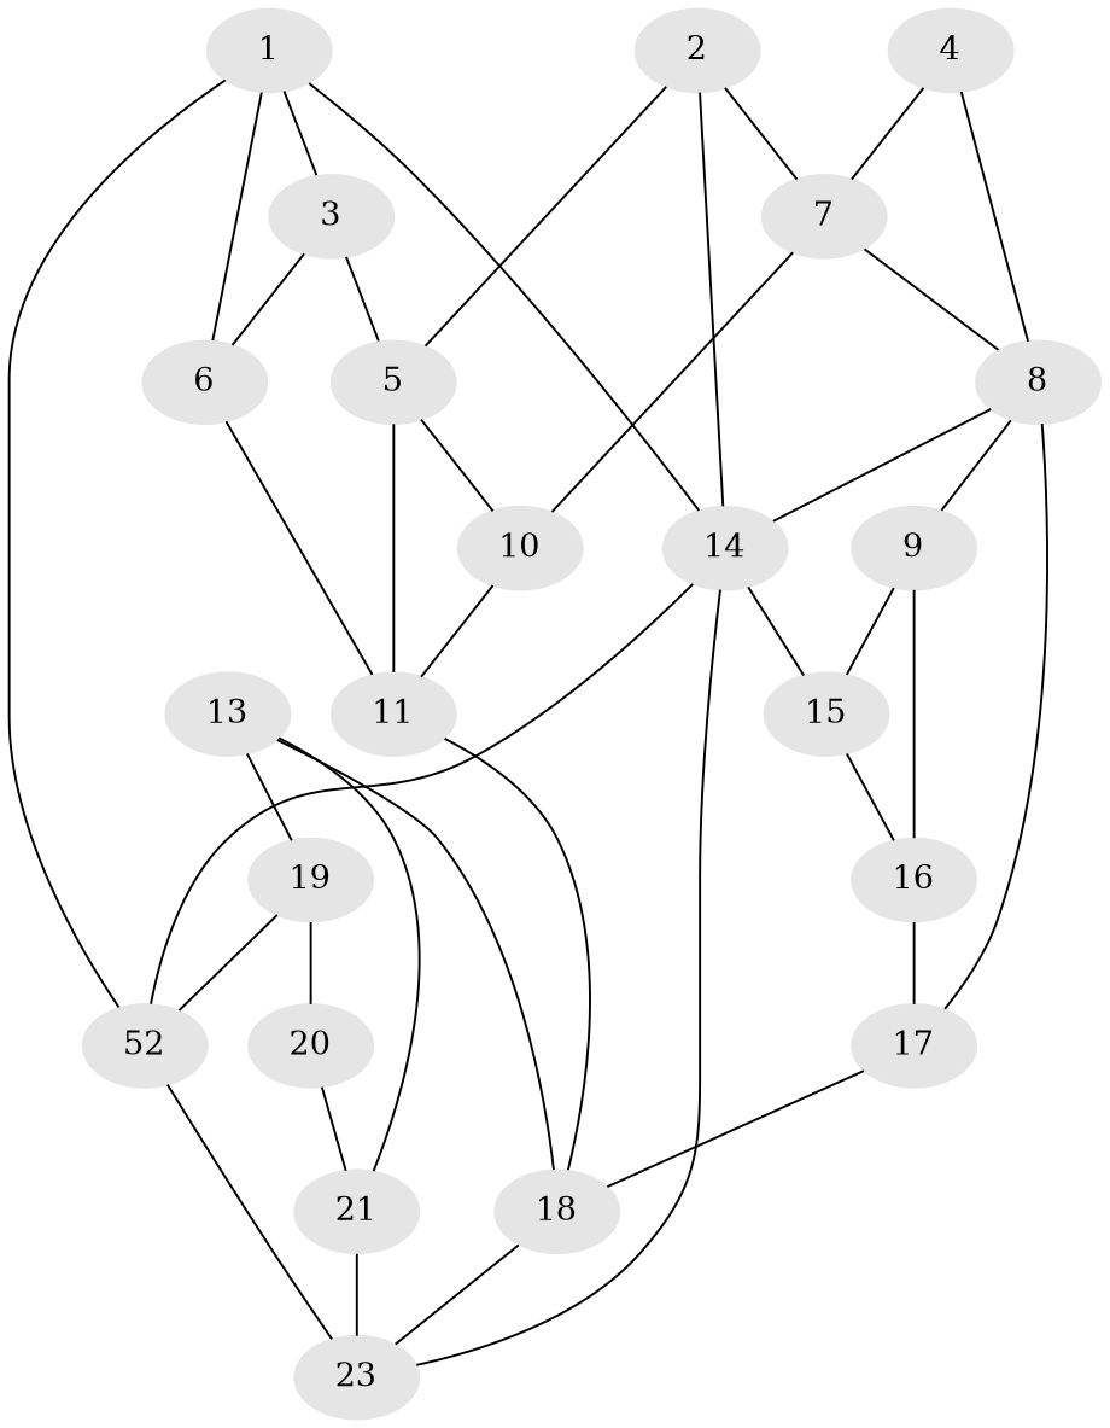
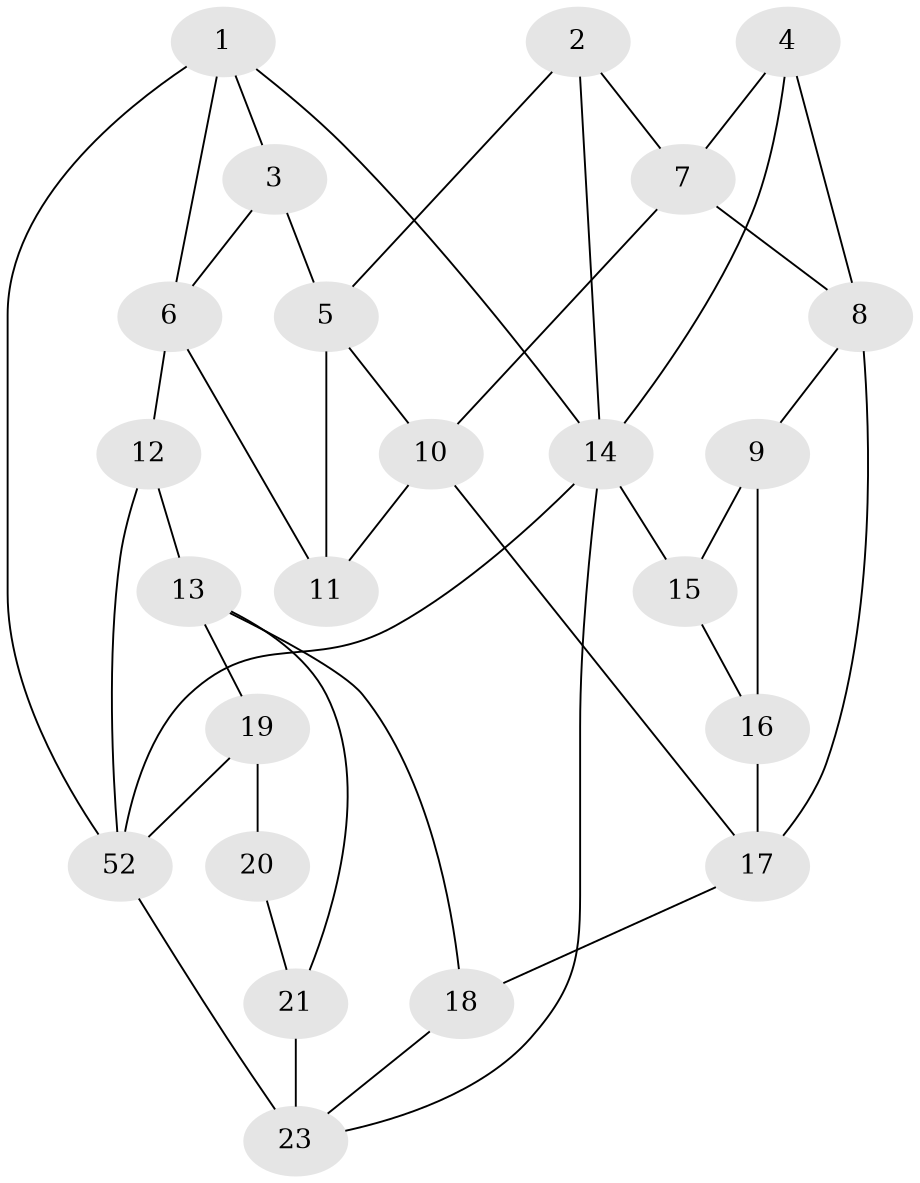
  graph {
    node [color=gray90 style=filled]
    edge [weight=1.0]
    1
    3
    6
    14
    n5 [label=52]
    5
    11
+   12
    15
    23
    2
    7
    10
    8
    4
    9
    17
    18
    13
    16
    19
    21
    20
    1 -- 3
    1 -- 6
    1 -- 14
    1 -- n5
    3 -- 6
    3 -- 5
    6 -- 11
+   6 -- 12 [weight=2.0]
    14 -- n5
    14 -- 15 [weight=2.0]
    14 -- 23
    n5 -- 23
    5 -- 11
    5 -- 10
-   11 -- 18
+   12 -- n5
+   12 -- 13
    15 -- 16
    2 -- 14
    2 -- 5
    2 -- 7
    7 -- 10
    7 -- 8
    10 -- 11
+   10 -- 17
    8 -- 9
    8 -- 17
-   8 -- 14
+   4 -- 14
    4 -- 7
    4 -- 8
    9 -- 15
    9 -- 16
    17 -- 18
    18 -- 23
    13 -- 18
    13 -- 19
    13 -- 21
    16 -- 17 [weight=2.0]
    19 -- n5 [weight=2.0]
    19 -- 20 [weight=2.0]
    21 -- 23 [weight=2.0]
    20 -- 21 [weight=2.0]
  }
